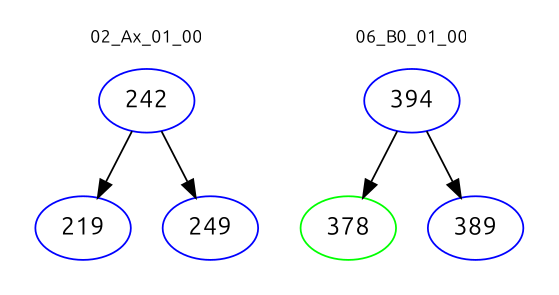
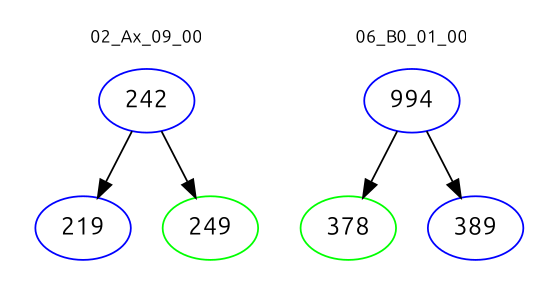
  digraph {
    fontname=Ubuntu
    node [color=blue fontname=Ubuntu]
    edge [color=black fontname=Ubuntu]
    n1 [label=242]
    n2 [label=219]
-   n3 [label=249]
-   n4 [label=394]
+   n3 [color=green label=249]
+   n4 [label=994]
    n5 [color=green label=378]
    n6 [label=389]
    subgraph cluster_1 {
      color=white
      fontsize=10
-     label="02_Ax_01_00"
+     label="02_Ax_09_00"
      n1
      n2
      n3
    }
    subgraph cluster_2 {
      color=white
      fontsize=10
      label="06_B0_01_00"
      n4
      n5
      n6
    }
    n1 -> n2
    n1 -> n3
    n4 -> n5
    n4 -> n6
  }
